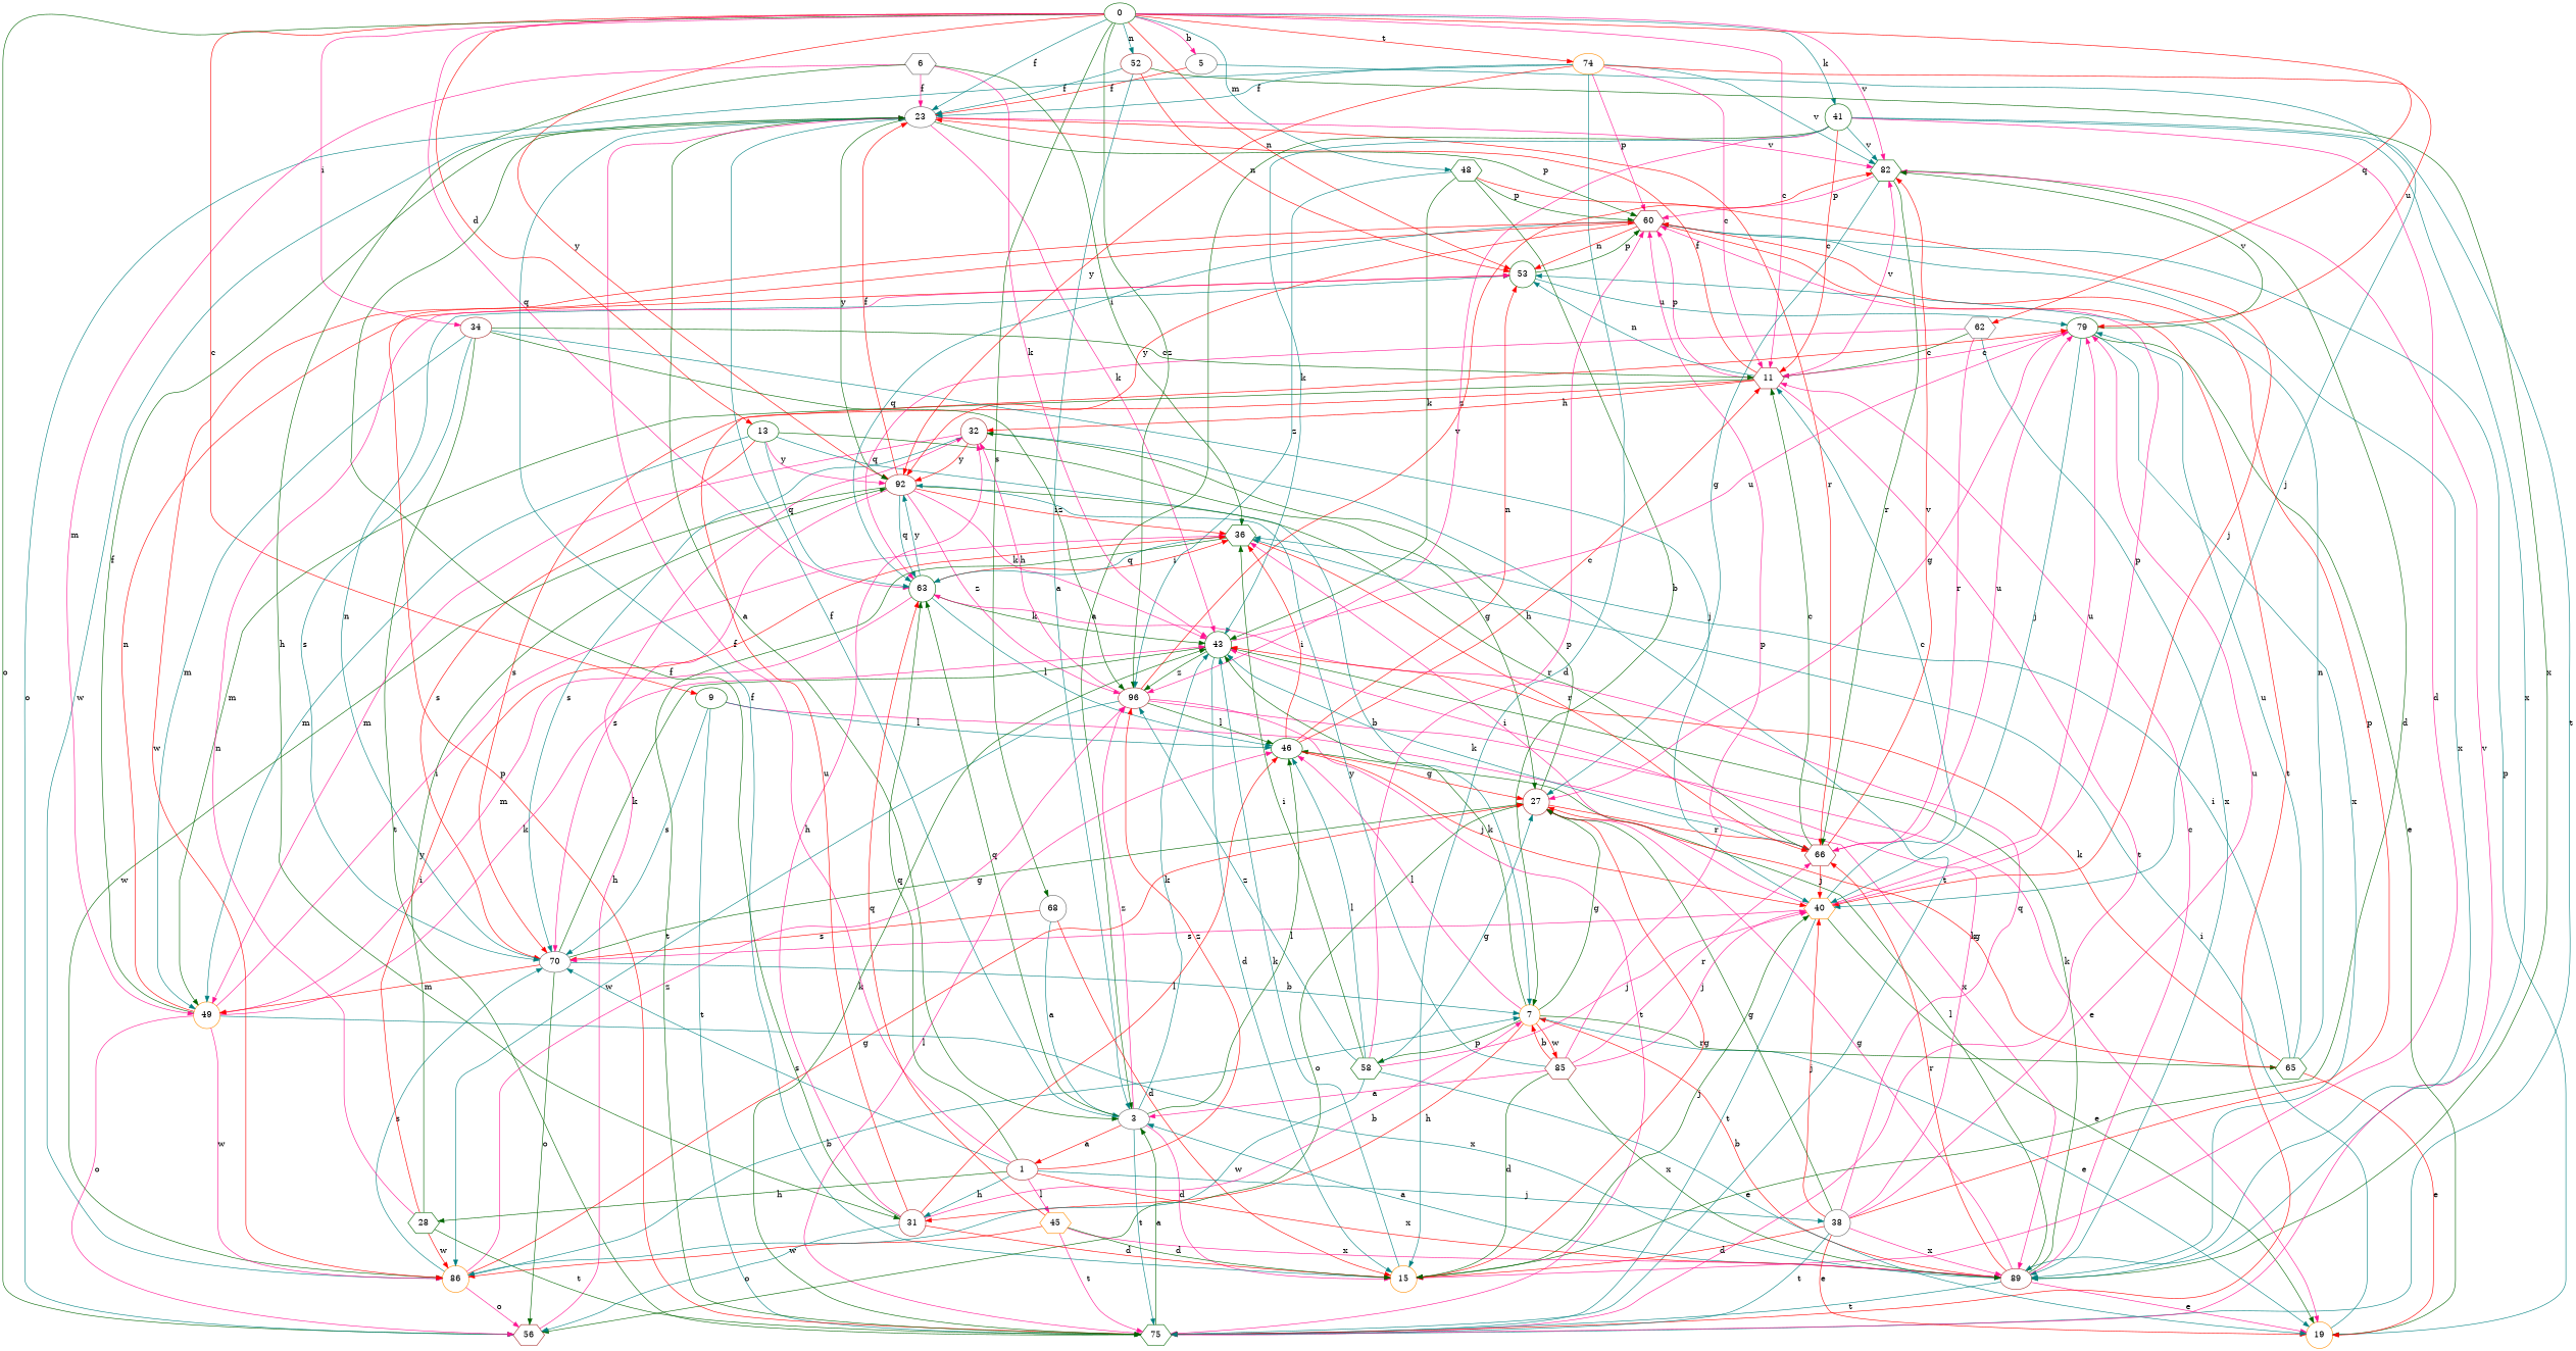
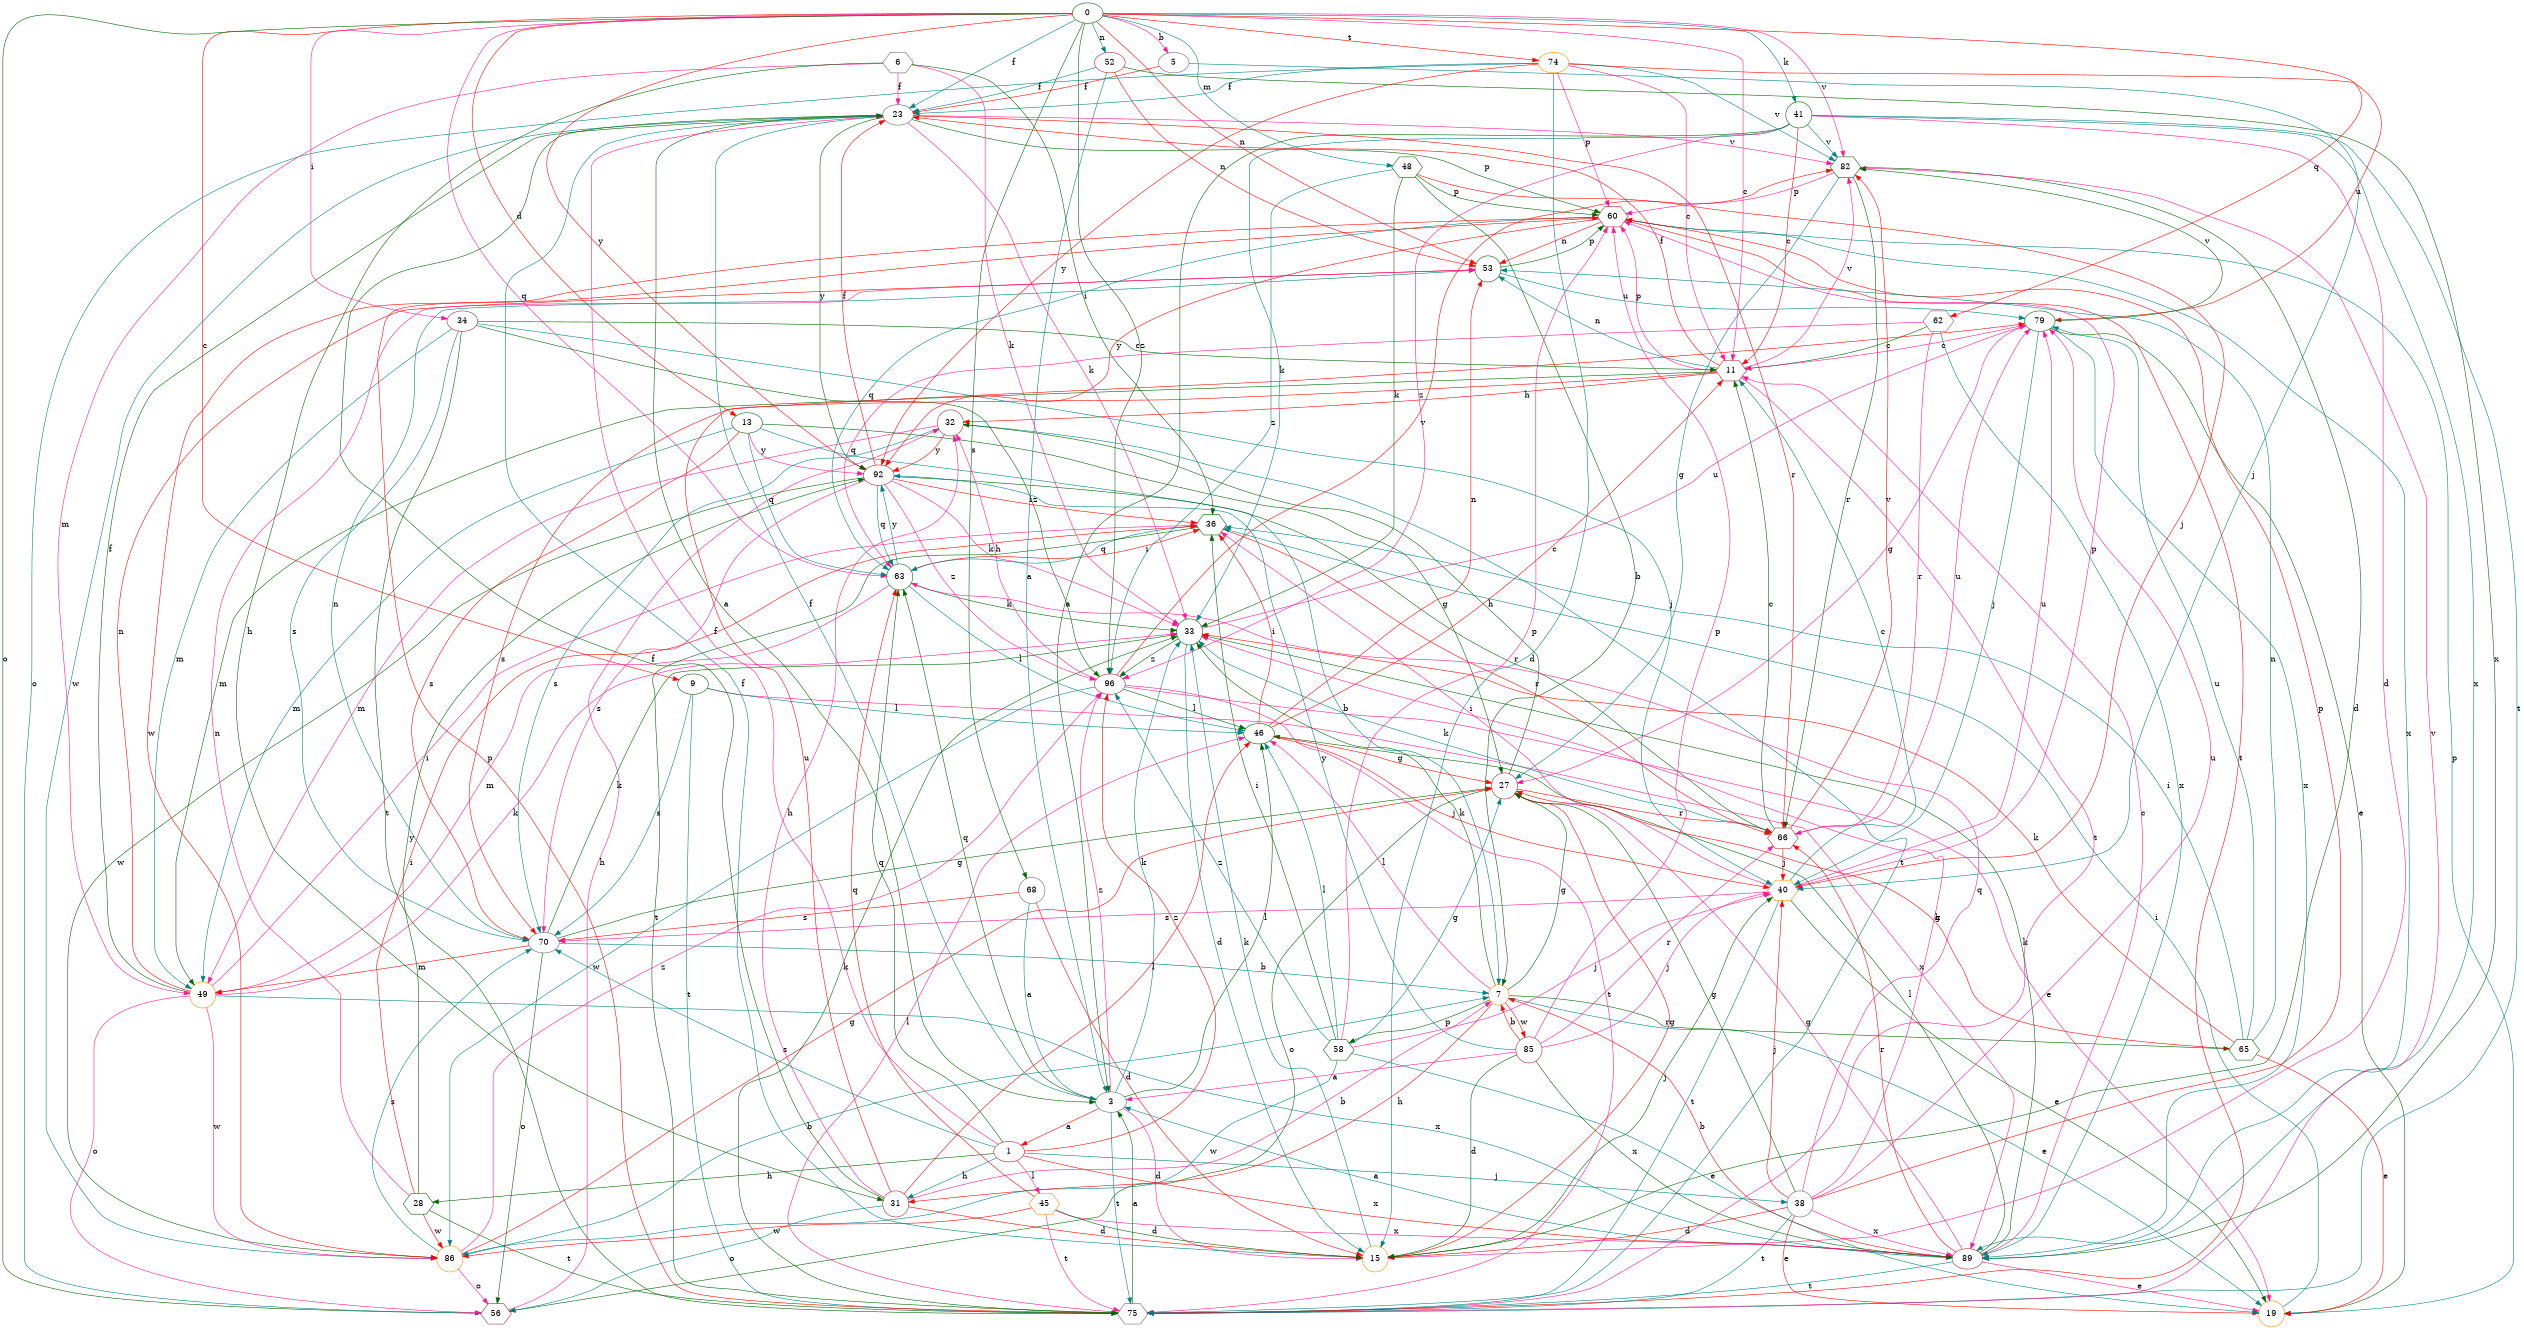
  strict digraph {
    node [color=darkgreen shape=ellipse]
    edge [color=teal]
    5 [color=gray40]
    0
    9
    11 [color=brown shape=hexagon]
    13
    23 [color=gray40]
    34 [color=brown]
    41 [shape=circle]
    48 [shape=hexagon]
    52 [color=brown]
    53 [shape=circle]
    56 [color=brown shape=hexagon]
    62 [color=gray40 shape=hexagon]
    63 [shape=circle]
    68 [color=gray40 shape=circle]
    74 [color=darkorange]
    82 [shape=hexagon]
    92 [color=brown]
    96 [color=brown]
    40 [color=darkorange shape=hexagon]
    70 [color=gray40]
    89 [color=brown]
    46
-   75 [shape=hexagon]
+   75 [color=gray40 shape=hexagon]
    49 [color=darkorange shape=circle]
    32 [color=brown shape=circle]
    60 [color=brown shape=hexagon]
    7 [color=darkorange shape=circle]
    27 [color=brown shape=circle]
    3 [color=gray40]
-   43 [shape=circle]
+   43 [shape=circle label=33]
    66 [color=brown shape=hexagon]
    86 [color=darkorange shape=circle]
    15 [color=darkorange shape=circle]
    79
    36 [shape=hexagon]
    19 [color=darkorange shape=circle]
    1 [color=brown]
    n39 [label=28 shape=hexagon]
    31 [color=brown shape=circle]
    38 [color=gray40 shape=circle]
    45 [color=darkorange shape=hexagon]
    6 [color=gray40 shape=hexagon]
    58 [shape=hexagon]
    65 [shape=hexagon]
-   85 [color=brown shape=hexagon]
+   85 [color=brown shape=circle]
    5 -> 23 [color=red label=f]
    5 -> 40 [label=j]
    0 -> 5 [color=deeppink label=b]
    0 -> 9 [color=red label=c]
    0 -> 11 [color=deeppink label=c]
    0 -> 13 [color=red label=d]
    0 -> 23 [label=f]
    0 -> 34 [color=deeppink label=i]
    0 -> 41 [label=k]
    0 -> 48 [label=m]
    0 -> 52 [label=n]
    0 -> 53 [color=red label=n]
    0 -> 56 [color=darkgreen label=o]
    0 -> 62 [color=red label=q]
    0 -> 63 [color=deeppink label=q]
    0 -> 68 [color=darkgreen label=s]
    0 -> 74 [color=red label=t]
    0 -> 82 [color=deeppink label=v]
    0 -> 92 [color=red label=y]
    0 -> 96 [color=darkgreen label=z]
    9 -> 70 [label=s]
    9 -> 89 [color=deeppink label=x]
    9 -> 46 [label=l]
    9 -> 75 [label=t]
    11 -> 23 [color=red label=f]
    11 -> 53 [label=n]
    11 -> 82 [color=deeppink label=v]
    11 -> 70 [color=red label=s]
    11 -> 75 [color=deeppink label=t]
    11 -> 49 [color=darkgreen label=m]
    11 -> 32 [color=red label=h]
    11 -> 60 [color=deeppink label=p]
    13 -> 63 [label=q]
    13 -> 92 [color=deeppink label=y]
    13 -> 70 [color=red label=s]
    13 -> 49 [label=m]
    13 -> 7 [label=b]
    13 -> 27 [color=darkgreen label=g]
    23 -> 82 [color=deeppink label=v]
    23 -> 92 [color=darkgreen label=y]
    23 -> 60 [color=darkgreen label=p]
    23 -> 3 [color=darkgreen label=a]
    23 -> 43 [color=deeppink label=k]
    23 -> 66 [color=red label=r]
    23 -> 86 [label=w]
    34 -> 11 [color=darkgreen label=c]
    34 -> 96 [color=darkgreen label=z]
    34 -> 40 [label=j]
    34 -> 70 [label=s]
    34 -> 75 [color=darkgreen label=t]
    34 -> 49 [label=m]
    41 -> 11 [color=red label=c]
    41 -> 82 [label=v]
    41 -> 96 [color=deeppink label=z]
    41 -> 89 [label=x]
    41 -> 75 [label=t]
    41 -> 3 [color=darkgreen label=a]
    41 -> 43 [label=k]
    41 -> 15 [color=deeppink label=d]
    48 -> 96 [label=z]
    48 -> 40 [color=red label=j]
    48 -> 60 [color=darkgreen label=p]
    48 -> 7 [color=darkgreen label=b]
    48 -> 43 [color=darkgreen label=k]
    52 -> 23 [label=f]
    52 -> 53 [color=red label=n]
    52 -> 89 [color=darkgreen label=x]
    52 -> 3 [label=a]
    53 -> 60 [color=darkgreen label=p]
    53 -> 79 [label=u]
    56 -> 32 [color=deeppink label=h]
    62 -> 11 [color=darkgreen label=c]
    62 -> 63 [color=deeppink label=q]
    62 -> 89 [label=x]
    62 -> 66 [color=deeppink label=r]
    63 -> 92 [label=y]
    63 -> 46 [label=l]
    63 -> 49 [color=deeppink label=m]
    63 -> 43 [color=darkgreen label=k]
    63 -> 36 [color=red label=i]
    68 -> 70 [color=red label=s]
    68 -> 3 [label=a]
    68 -> 15 [color=red label=d]
    74 -> 11 [color=deeppink label=c]
    74 -> 23 [label=f]
    74 -> 56 [label=o]
    74 -> 82 [label=v]
    74 -> 92 [color=red label=y]
    74 -> 60 [color=deeppink label=p]
    74 -> 15 [label=d]
    74 -> 79 [color=red label=u]
    82 -> 60 [color=deeppink label=p]
    82 -> 27 [label=g]
    82 -> 66 [color=darkgreen label=r]
    82 -> 15 [color=darkgreen label=d]
    92 -> 23 [color=red label=f]
    92 -> 63 [label=q]
    92 -> 96 [color=deeppink label=z]
    92 -> 70 [color=deeppink label=s]
    92 -> 43 [color=deeppink label=k]
    92 -> 66 [color=darkgreen label=r]
    92 -> 86 [color=darkgreen label=w]
    92 -> 36 [color=red label=i]
    96 -> 82 [color=red label=v]
    96 -> 46 [color=darkgreen label=l]
    96 -> 75 [color=deeppink label=t]
    96 -> 32 [color=deeppink label=h]
    96 -> 86 [label=w]
    96 -> 19 [color=deeppink label=e]
    40 -> 11 [label=c]
    40 -> 70 [color=deeppink label=s]
    40 -> 75 [label=t]
    40 -> 60 [color=deeppink label=p]
    40 -> 79 [color=deeppink label=u]
    40 -> 36 [color=deeppink label=i]
    40 -> 19 [color=darkgreen label=e]
    70 -> 53 [label=n]
    70 -> 56 [color=darkgreen label=o]
    70 -> 49 [color=red label=m]
    70 -> 7 [label=b]
    70 -> 27 [color=darkgreen label=g]
    70 -> 43 [color=darkgreen label=k]
    89 -> 11 [color=deeppink label=c]
    89 -> 46 [color=darkgreen label=l]
    89 -> 75 [label=t]
    89 -> 7 [color=red label=b]
    89 -> 27 [color=deeppink label=g]
    89 -> 3 [label=a]
    89 -> 43 [color=darkgreen label=k]
    89 -> 66 [color=red label=r]
    89 -> 19 [color=deeppink label=e]
    46 -> 11 [color=red label=c]
    46 -> 53 [color=red label=n]
    46 -> 40 [color=red label=j]
    46 -> 27 [color=red label=g]
    46 -> 36 [color=red label=i]
    75 -> 82 [color=deeppink label=v]
    75 -> 46 [color=deeppink label=l]
    75 -> 60 [color=red label=p]
    75 -> 3 [color=darkgreen label=a]
    75 -> 43 [color=darkgreen label=k]
    49 -> 23 [color=darkgreen label=f]
    49 -> 53 [color=red label=n]
    49 -> 56 [color=deeppink label=o]
    49 -> 89 [label=x]
    49 -> 43 [color=deeppink label=k]
    49 -> 86 [color=deeppink label=w]
    49 -> 36 [color=deeppink label=i]
    32 -> 92 [color=red label=y]
    32 -> 70 [label=s]
    32 -> 75 [label=t]
    32 -> 49 [color=deeppink label=m]
    60 -> 53 [color=red label=n]
    60 -> 63 [label=q]
    60 -> 92 [color=red label=y]
    60 -> 89 [label=x]
    60 -> 75 [color=red label=t]
    60 -> 86 [color=red label=w]
    7 -> 46 [color=deeppink label=l]
    7 -> 27 [color=darkgreen label=g]
    7 -> 43 [color=darkgreen label=k]
    7 -> 19 [label=e]
    7 -> 31 [color=red label=h]
    7 -> 58 [color=darkgreen label=p]
    7 -> 65 [color=darkgreen label=r]
    7 -> 85 [color=red label=w]
    27 -> 56 [color=darkgreen label=o]
    27 -> 32 [color=darkgreen label=h]
    27 -> 66 [color=red label=r]
    3 -> 23 [label=f]
    3 -> 63 [color=darkgreen label=q]
    3 -> 96 [color=deeppink label=z]
    3 -> 46 [color=darkgreen label=l]
    3 -> 75 [label=t]
    3 -> 43 [label=k]
    3 -> 15 [color=deeppink label=d]
    3 -> 1 [color=red label=a]
    43 -> 96 [color=darkgreen label=z]
    43 -> 15 [label=d]
    43 -> 79 [color=deeppink label=u]
    66 -> 11 [color=darkgreen label=c]
    66 -> 82 [color=red label=v]
    66 -> 40 [color=red label=j]
    66 -> 43 [label=k]
    66 -> 79 [color=deeppink label=u]
    86 -> 56 [color=deeppink label=o]
    86 -> 96 [color=deeppink label=z]
    86 -> 70 [label=s]
    86 -> 7 [label=b]
    86 -> 27 [color=red label=g]
    15 -> 23 [label=f]
    15 -> 40 [color=darkgreen label=j]
    15 -> 27 [color=red label=g]
    15 -> 43 [label=k]
    79 -> 11 [color=deeppink label=c]
    79 -> 82 [color=darkgreen label=v]
    79 -> 40 [label=j]
    79 -> 89 [label=x]
    79 -> 27 [color=deeppink label=g]
    79 -> 19 [color=darkgreen label=e]
    36 -> 63 [label=q]
    36 -> 75 [color=darkgreen label=t]
    36 -> 66 [color=red label=r]
    19 -> 60 [label=p]
    19 -> 36 [label=i]
    1 -> 23 [color=deeppink label=f]
    1 -> 63 [color=darkgreen label=q]
    1 -> 96 [color=red label=z]
    1 -> 70 [label=s]
    1 -> 89 [color=red label=x]
    1 -> n39 [color=darkgreen label=h]
    1 -> 31 [label=h]
    1 -> 38 [label=j]
    1 -> 45 [color=deeppink label=l]
    n39 -> 53 [color=deeppink label=n]
    n39 -> 92 [color=darkgreen label=y]
    n39 -> 75 [color=darkgreen label=t]
    n39 -> 86 [color=red label=w]
    n39 -> 36 [color=red label=i]
    31 -> 23 [color=darkgreen label=f]
    31 -> 56 [label=o]
    31 -> 46 [color=red label=l]
    31 -> 32 [color=deeppink label=h]
    31 -> 7 [color=deeppink label=b]
    31 -> 15 [color=red label=d]
    31 -> 79 [color=red label=u]
    38 -> 63 [color=deeppink label=q]
    38 -> 40 [color=red label=j]
    38 -> 89 [color=deeppink label=x]
    38 -> 75 [label=t]
    38 -> 60 [color=red label=p]
    38 -> 27 [color=darkgreen label=g]
    38 -> 43 [color=deeppink label=k]
    38 -> 15 [color=red label=d]
    38 -> 79 [color=deeppink label=u]
    38 -> 19 [color=red label=e]
    45 -> 63 [color=red label=q]
    45 -> 89 [color=deeppink label=x]
    45 -> 75 [color=deeppink label=t]
    45 -> 86 [color=red label=w]
    45 -> 15 [color=darkgreen label=d]
    6 -> 23 [color=deeppink label=f]
    6 -> 49 [color=deeppink label=m]
    6 -> 43 [color=deeppink label=k]
    6 -> 36 [color=darkgreen label=i]
    6 -> 31 [color=darkgreen label=h]
    58 -> 96 [label=z]
    58 -> 40 [color=deeppink label=j]
    58 -> 46 [label=l]
    58 -> 60 [color=deeppink label=p]
    58 -> 27 [label=g]
    58 -> 86 [label=w]
    58 -> 36 [color=darkgreen label=i]
    58 -> 19 [label=e]
    65 -> 53 [label=n]
    65 -> 27 [color=red label=g]
    65 -> 43 [color=red label=k]
    65 -> 79 [label=u]
    65 -> 36 [label=i]
    65 -> 19 [color=red label=e]
    85 -> 92 [label=y]
    85 -> 40 [color=deeppink label=j]
    85 -> 89 [color=darkgreen label=x]
    85 -> 60 [color=deeppink label=p]
    85 -> 7 [color=red label=b]
    85 -> 3 [color=deeppink label=a]
    85 -> 66 [color=deeppink label=r]
    85 -> 15 [color=darkgreen label=d]
  }
